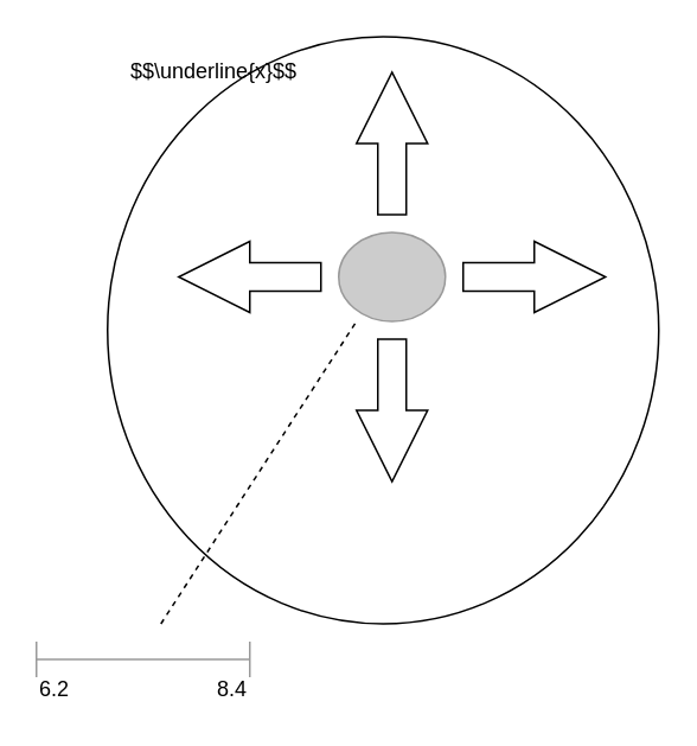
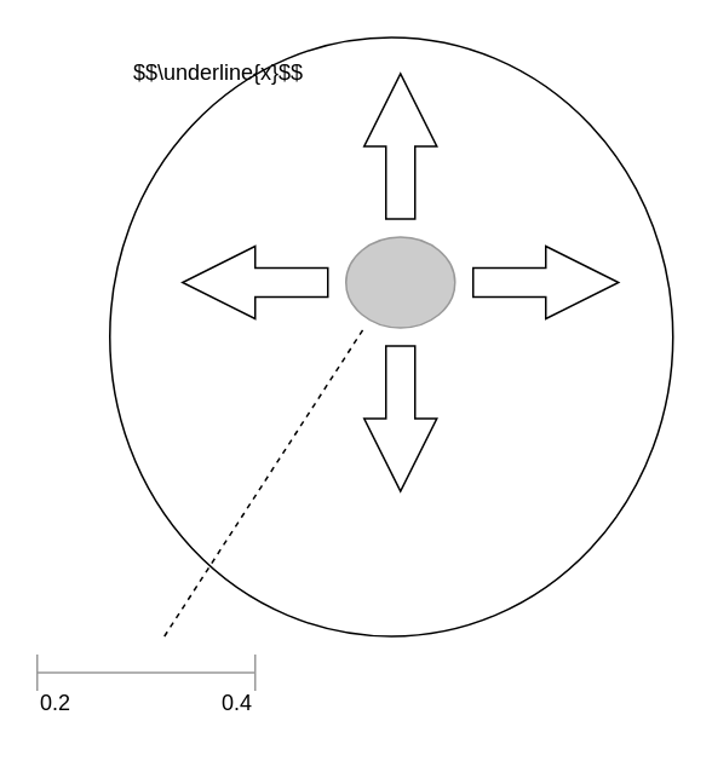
  <mxCell id="0" />
  <mxCell id="1" parent="0" />
  <mxCell id="2" value="" style="strokeWidth=1;html=1;shape=mxgraph.flowchart.start_1;whiteSpace=wrap;fillColor=none;strokeColor=#000000;" parent="1" vertex="1"><mxGeometry x="60" y="20" width="310" height="330" as="geometry" /></mxCell>
  <mxCell id="3" value="" style="ellipse;whiteSpace=wrap;html=1;fillColor=#CCCCCC;strokeColor=#999999;" parent="1" vertex="1"><mxGeometry x="190" y="130" width="60" height="50" as="geometry" /></mxCell>
  <mxCell id="4" value="$$\underline{x}$$" style="text;html=1;strokeColor=none;fillColor=none;align=center;verticalAlign=middle;whiteSpace=wrap;rounded=0;" parent="1" vertex="1"><mxGeometry x="100" y="30" width="40" height="20" as="geometry" /></mxCell>
  <mxCell id="5" value="" style="html=1;shadow=0;dashed=0;align=center;verticalAlign=middle;shape=mxgraph.arrows2.arrow;dy=0.6;dx=40;flipH=1;notch=0;" parent="1" vertex="1"><mxGeometry x="100" y="135" width="80" height="40" as="geometry" /></mxCell>
  <mxCell id="6" value="" style="html=1;shadow=0;dashed=0;align=center;verticalAlign=middle;shape=mxgraph.arrows2.arrow;dy=0.6;dx=40;notch=0;" parent="1" vertex="1"><mxGeometry x="260" y="135" width="80" height="40" as="geometry" /></mxCell>
  <mxCell id="7" value="" style="html=1;shadow=0;dashed=0;align=center;verticalAlign=middle;shape=mxgraph.arrows2.arrow;dy=0.6;dx=40;direction=north;notch=0;" parent="1" vertex="1"><mxGeometry x="200" y="40" width="40" height="80" as="geometry" /></mxCell>
  <mxCell id="8" value="" style="html=1;shadow=0;dashed=0;align=center;verticalAlign=middle;shape=mxgraph.arrows2.arrow;dy=0.6;dx=40;direction=south;notch=0;" parent="1" vertex="1"><mxGeometry x="200" y="190" width="40" height="80" as="geometry" /></mxCell>
  <mxCell id="9" value="" style="endArrow=none;dashed=1;html=1;" edge="1" parent="1"><mxGeometry width="50" height="50" relative="1" as="geometry"><mxPoint x="90" y="350" as="sourcePoint" /><mxPoint x="200" y="180" as="targetPoint" /></mxGeometry></mxCell>
  <mxCell id="10" value="" style="shape=crossbar;whiteSpace=wrap;html=1;rounded=1;strokeColor=#999999;fillColor=#CCCCCC;" vertex="1" parent="1"><mxGeometry x="20" y="360" width="120" height="20" as="geometry" /></mxCell>
- <mxCell id="11" value="6.2" style="text;html=1;resizable=0;points=[];autosize=1;align=left;verticalAlign=top;spacingTop=-4;" vertex="1" parent="1"><mxGeometry x="20" y="377" width="30" height="20" as="geometry" /></mxCell>
- <mxCell id="12" value="8.4" style="text;html=1;resizable=0;points=[];autosize=1;align=left;verticalAlign=top;spacingTop=-4;" vertex="1" parent="1"><mxGeometry x="120" y="377" width="30" height="20" as="geometry" /></mxCell>
+ <mxCell id="11" value="0.2" style="text;html=1;resizable=0;points=[];autosize=1;align=left;verticalAlign=top;spacingTop=-4;" vertex="1" parent="1"><mxGeometry x="20" y="377" width="30" height="20" as="geometry" /></mxCell>
+ <mxCell id="12" value="0.4" style="text;html=1;resizable=0;points=[];autosize=1;align=left;verticalAlign=top;spacingTop=-4;" vertex="1" parent="1"><mxGeometry x="120" y="377" width="30" height="20" as="geometry" /></mxCell>
